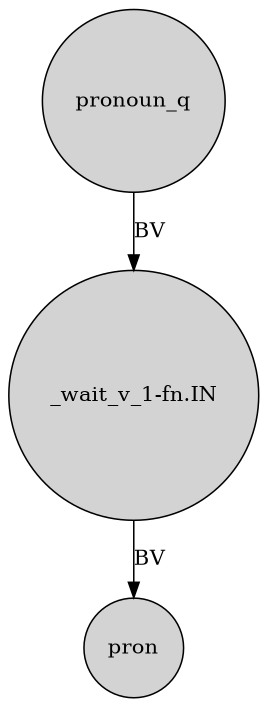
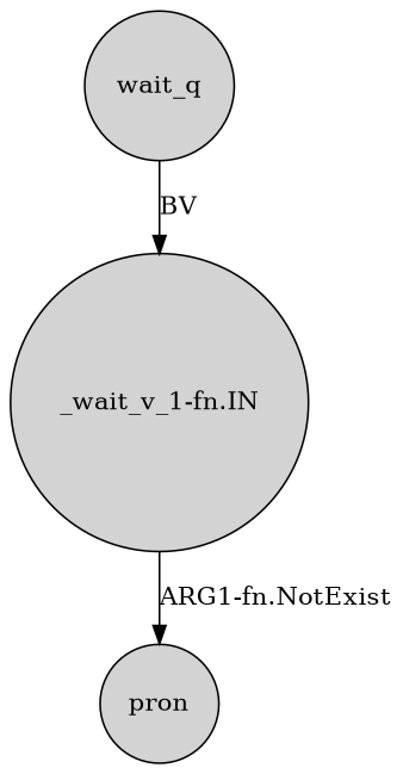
  digraph {
    node [shape=circle style=filled]
    "_wait_v_1-fn.IN"
    pron
-   pronoun_q
-   "_wait_v_1-fn.IN" -> pron [label=BV]
+   pronoun_q [label=wait_q]
+   "_wait_v_1-fn.IN" -> pron [label="ARG1-fn.NotExist"]
    pronoun_q -> "_wait_v_1-fn.IN" [label=BV]
  }
